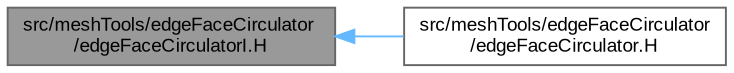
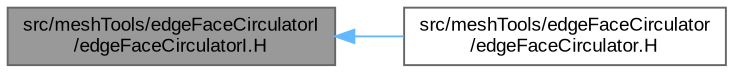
  digraph {
    rankdir=LR
    fontname="Liberation Sans"
    node [fontname="Liberation Sans" fontsize=10 shape=box style=filled]
-   n1 [color=gray40 fillcolor=grey60 fontcolor=black height=0.2 label="src/meshTools/edgeFaceCirculator\l/edgeFaceCirculatorI.H" width=0.4]
+   n1 [color=gray40 fillcolor=grey60 fontcolor=black height=0.2 label="src/meshTools/edgeFaceCirculatorI\l/edgeFaceCirculatorI.H" width=0.4]
    n2 [color=grey40 fillcolor=white height=0.2 label="src/meshTools/edgeFaceCirculator\l/edgeFaceCirculator.H" width=0.4]
    n1 -> n2 [color=steelblue1 dir=back fontname="Liberation Sans" fontsize=10 labelfontname=Helvetica labelfontsize=10 style=solid]
  }
